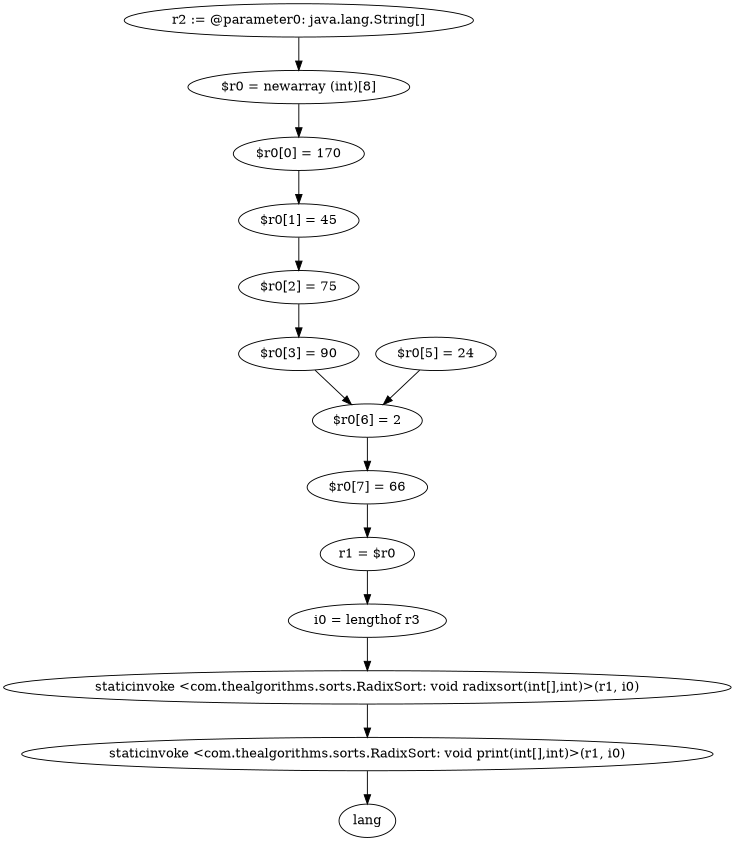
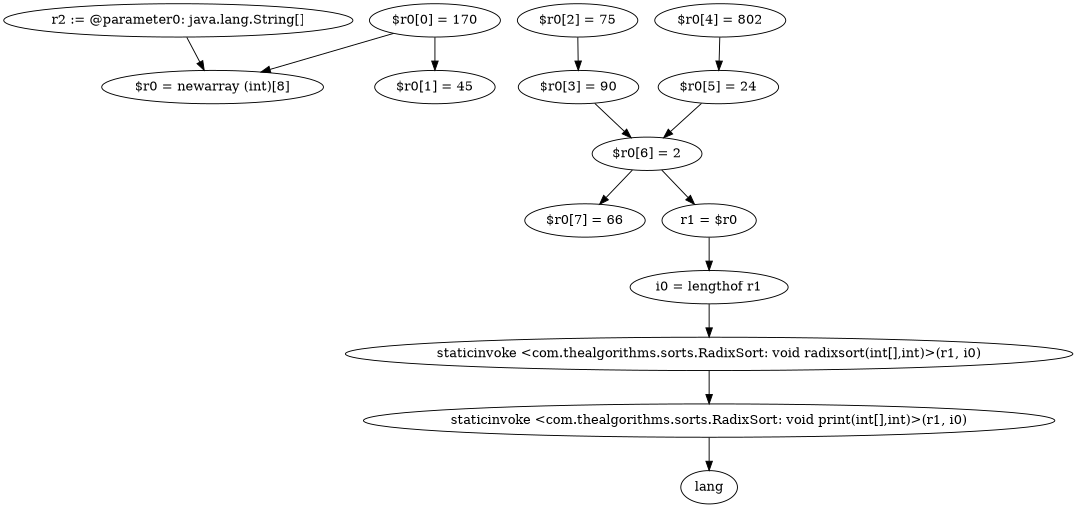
  digraph {
    "r2 := @parameter0: java.lang.String[]"
    "$r0 = newarray (int)[8]"
    "$r0[0] = 170"
    "$r0[1] = 45"
    "$r0[2] = 75"
    "$r0[3] = 90"
    "$r0[6] = 2"
+   "$r0[4] = 802"
    "$r0[5] = 24"
    "$r0[7] = 66"
    "r1 = $r0"
-   "i0 = lengthof r1" [label="i0 = lengthof r3"]
+   "i0 = lengthof r1"
    "staticinvoke <com.thealgorithms.sorts.RadixSort: void radixsort(int[],int)>(r1, i0)"
    "staticinvoke <com.thealgorithms.sorts.RadixSort: void print(int[],int)>(r1, i0)"
    n15 [label=lang]
    "r2 := @parameter0: java.lang.String[]" -> "$r0 = newarray (int)[8]"
-   "$r0 = newarray (int)[8]" -> "$r0[0] = 170"
+   "$r0[0] = 170" -> "$r0 = newarray (int)[8]"
    "$r0[0] = 170" -> "$r0[1] = 45"
-   "$r0[1] = 45" -> "$r0[2] = 75"
    "$r0[2] = 75" -> "$r0[3] = 90"
    "$r0[3] = 90" -> "$r0[6] = 2"
    "$r0[6] = 2" -> "$r0[7] = 66"
+   "$r0[4] = 802" -> "$r0[5] = 24"
    "$r0[5] = 24" -> "$r0[6] = 2"
-   "$r0[7] = 66" -> "r1 = $r0"
+   "$r0[6] = 2" -> "r1 = $r0"
    "r1 = $r0" -> "i0 = lengthof r1"
    "i0 = lengthof r1" -> "staticinvoke <com.thealgorithms.sorts.RadixSort: void radixsort(int[],int)>(r1, i0)"
    "staticinvoke <com.thealgorithms.sorts.RadixSort: void radixsort(int[],int)>(r1, i0)" -> "staticinvoke <com.thealgorithms.sorts.RadixSort: void print(int[],int)>(r1, i0)"
    "staticinvoke <com.thealgorithms.sorts.RadixSort: void print(int[],int)>(r1, i0)" -> n15
  }
